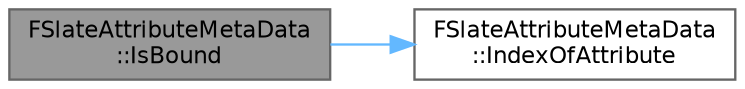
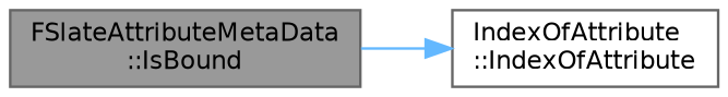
  digraph {
    rankdir=LR
    node [fontname=Helvetica fontsize=10 shape=box style=filled]
    n1 [color=gray40 fillcolor=grey60 fontcolor=black height=0.2 label="FSlateAttributeMetaData\l::IsBound" width=0.4]
-   n2 [color=grey40 fillcolor=white height=0.2 label="FSlateAttributeMetaData\l::IndexOfAttribute" width=0.4]
+   n2 [color=grey40 fillcolor=white height=0.2 label="IndexOfAttribute\l::IndexOfAttribute" width=0.4]
    n1 -> n2 [color=steelblue1 fontname=Helvetica fontsize=10 labelfontname=Helvetica labelfontsize=10 style=solid]
  }
